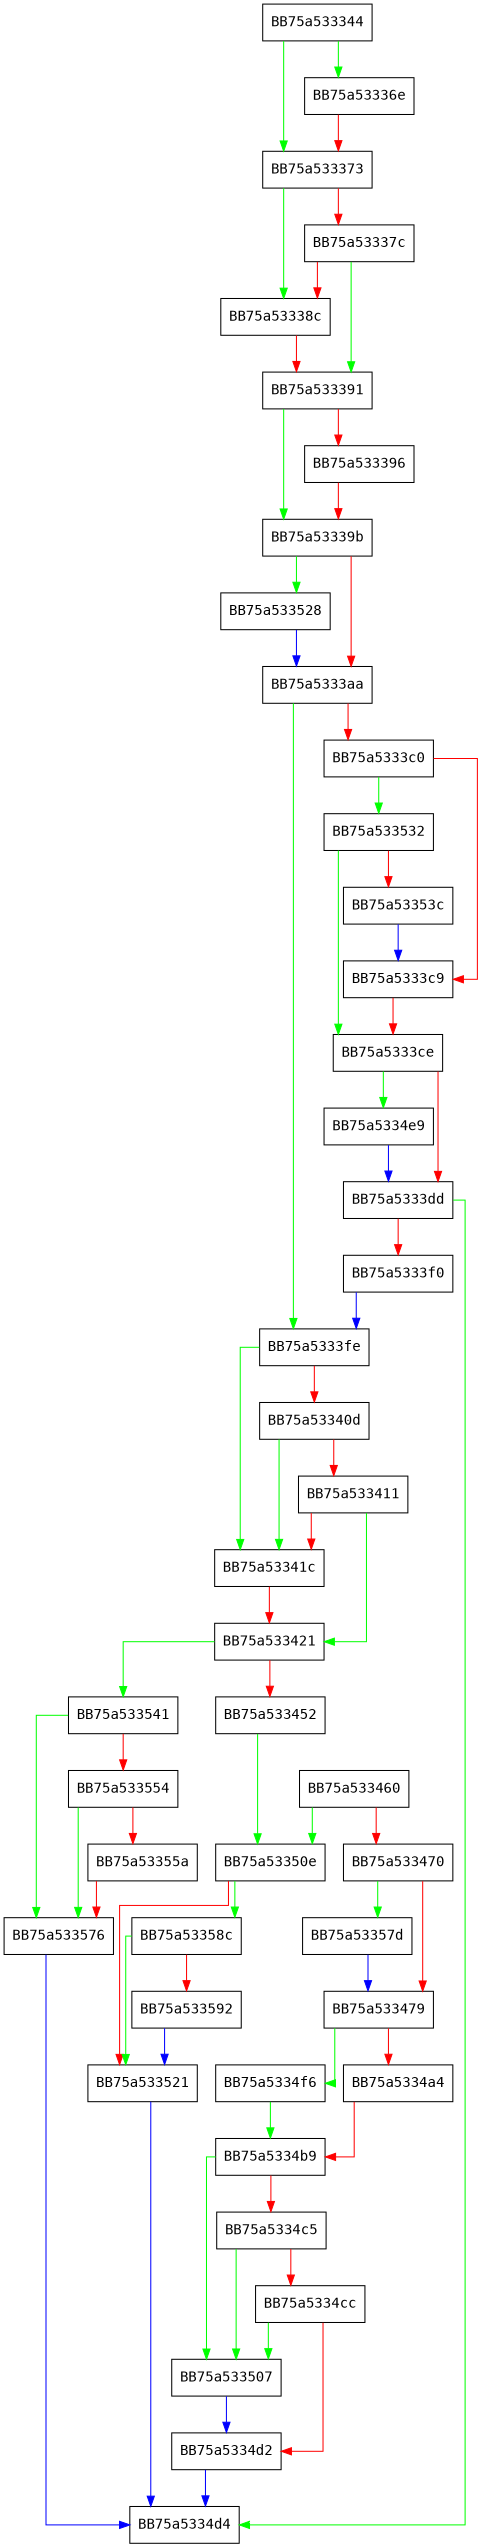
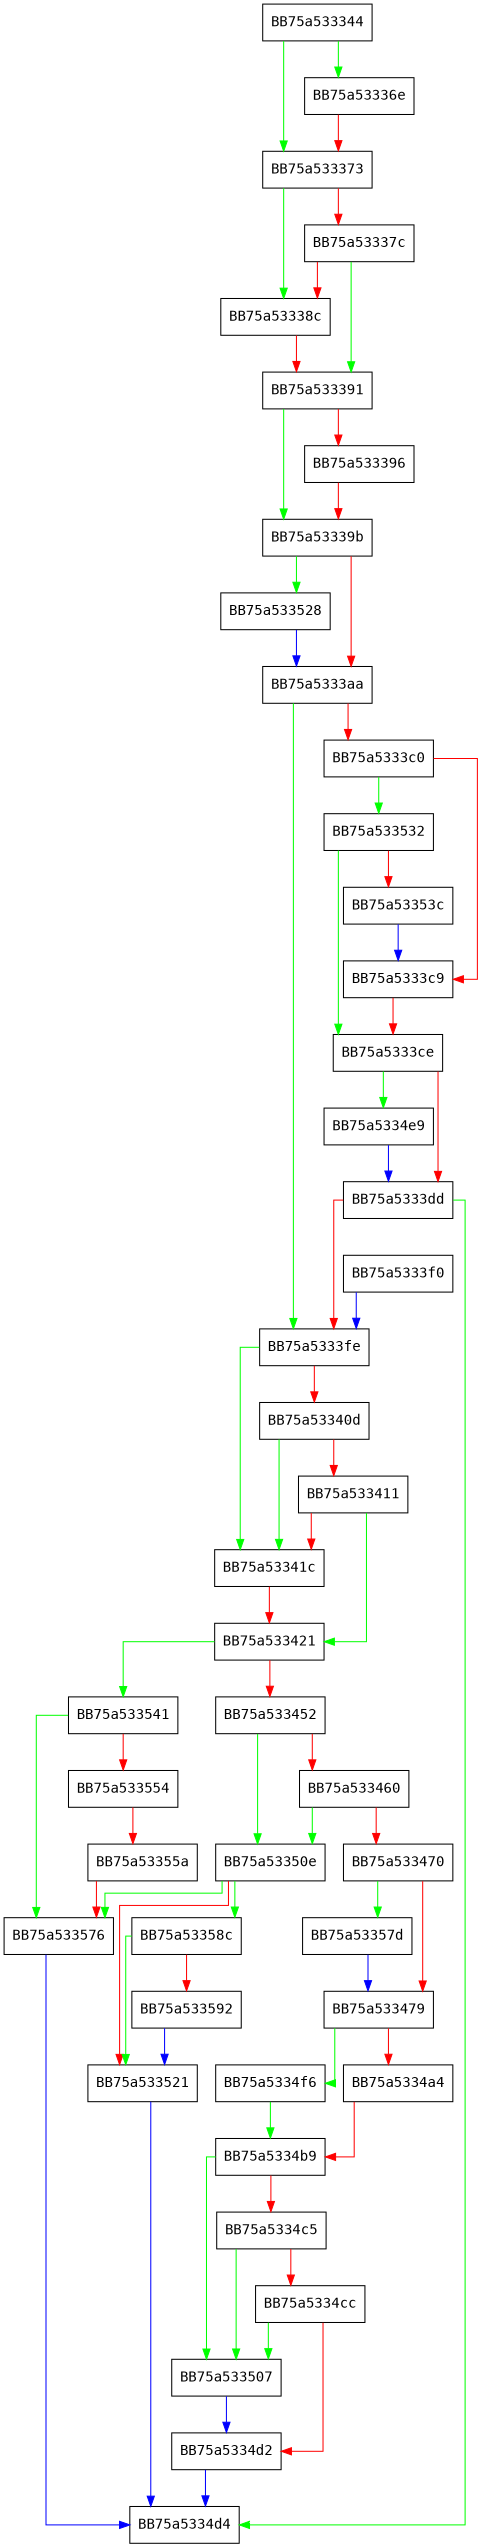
  digraph {
    fontname="DejaVu Sans Mono"
    splines=ortho
    node [fontname="DejaVu Sans Mono" shape=box]
    edge [color=red fontname="DejaVu Sans Mono"]
    BB75a533344
    BB75a533373
    BB75a53336e
    BB75a53338c
    BB75a53337c
    BB75a533391
    BB75a53339b
    BB75a533396
    BB75a533528
    BB75a5333aa
    BB75a5333fe
    BB75a5333c0
    BB75a53341c
    BB75a53340d
    BB75a533532
    BB75a5333c9
    BB75a533421
    BB75a533411
    BB75a5333ce
    BB75a53353c
    BB75a5334e9
    BB75a5333dd
    BB75a5334d4
    BB75a5333f0
    BB75a533541
    BB75a533452
    BB75a533576
    BB75a533554
    BB75a53350e
    BB75a533460
    BB75a53355a
    BB75a53358c
    BB75a533521
    BB75a533470
    BB75a533592
    BB75a53357d
    BB75a533479
    BB75a5334f6
    BB75a5334a4
    BB75a5334b9
    BB75a533507
    BB75a5334c5
    BB75a5334d2
    BB75a5334cc
    BB75a533344 -> BB75a533373 [color=green]
    BB75a533344 -> BB75a53336e [color=green]
    BB75a533373 -> BB75a53338c [color=green]
    BB75a533373 -> BB75a53337c
    BB75a53336e -> BB75a533373
    BB75a53338c -> BB75a533391
    BB75a53337c -> BB75a53338c
    BB75a53337c -> BB75a533391 [color=green]
    BB75a533391 -> BB75a53339b [color=green]
    BB75a533391 -> BB75a533396
    BB75a53339b -> BB75a533528 [color=green]
    BB75a53339b -> BB75a5333aa
    BB75a533396 -> BB75a53339b
    BB75a533528 -> BB75a5333aa [color=blue]
    BB75a5333aa -> BB75a5333fe [color=green]
    BB75a5333aa -> BB75a5333c0
    BB75a5333fe -> BB75a53341c [color=green]
    BB75a5333fe -> BB75a53340d
    BB75a5333c0 -> BB75a533532 [color=green]
    BB75a5333c0 -> BB75a5333c9
    BB75a53341c -> BB75a533421
    BB75a53340d -> BB75a53341c [color=green]
    BB75a53340d -> BB75a533411
    BB75a533532 -> BB75a5333ce [color=green]
    BB75a533532 -> BB75a53353c
    BB75a5333c9 -> BB75a5333ce
    BB75a533421 -> BB75a533541 [color=green]
    BB75a533421 -> BB75a533452
    BB75a533411 -> BB75a53341c
    BB75a533411 -> BB75a533421 [color=green]
    BB75a5333ce -> BB75a5334e9 [color=green]
    BB75a5333ce -> BB75a5333dd
    BB75a53353c -> BB75a5333c9 [color=blue]
    BB75a5334e9 -> BB75a5333dd [color=blue]
    BB75a5333dd -> BB75a5334d4 [color=green]
-   BB75a5333dd -> BB75a5333f0
+   BB75a5333dd -> BB75a5333fe
    BB75a5333f0 -> BB75a5333fe [color=blue]
    BB75a533541 -> BB75a533576 [color=green]
    BB75a533541 -> BB75a533554
    BB75a533452 -> BB75a53350e [color=green]
+   BB75a533452 -> BB75a533460
    BB75a533576 -> BB75a5334d4 [color=blue]
-   BB75a533554 -> BB75a533576 [color=green]
+   BB75a53350e -> BB75a533576 [color=green]
    BB75a533554 -> BB75a53355a
    BB75a53350e -> BB75a53358c [color=green]
    BB75a53350e -> BB75a533521
    BB75a533460 -> BB75a53350e [color=green]
    BB75a533460 -> BB75a533470
    BB75a53355a -> BB75a533576
    BB75a53358c -> BB75a533521 [color=green]
    BB75a53358c -> BB75a533592
    BB75a533521 -> BB75a5334d4 [color=blue]
    BB75a533470 -> BB75a53357d [color=green]
    BB75a533470 -> BB75a533479
    BB75a533592 -> BB75a533521 [color=blue]
    BB75a53357d -> BB75a533479 [color=blue]
    BB75a533479 -> BB75a5334f6 [color=green]
    BB75a533479 -> BB75a5334a4
    BB75a5334f6 -> BB75a5334b9 [color=green]
    BB75a5334a4 -> BB75a5334b9
    BB75a5334b9 -> BB75a533507 [color=green]
    BB75a5334b9 -> BB75a5334c5
    BB75a533507 -> BB75a5334d2 [color=blue]
    BB75a5334c5 -> BB75a533507 [color=green]
    BB75a5334c5 -> BB75a5334cc
    BB75a5334d2 -> BB75a5334d4 [color=blue]
    BB75a5334cc -> BB75a533507 [color=green]
    BB75a5334cc -> BB75a5334d2
  }
